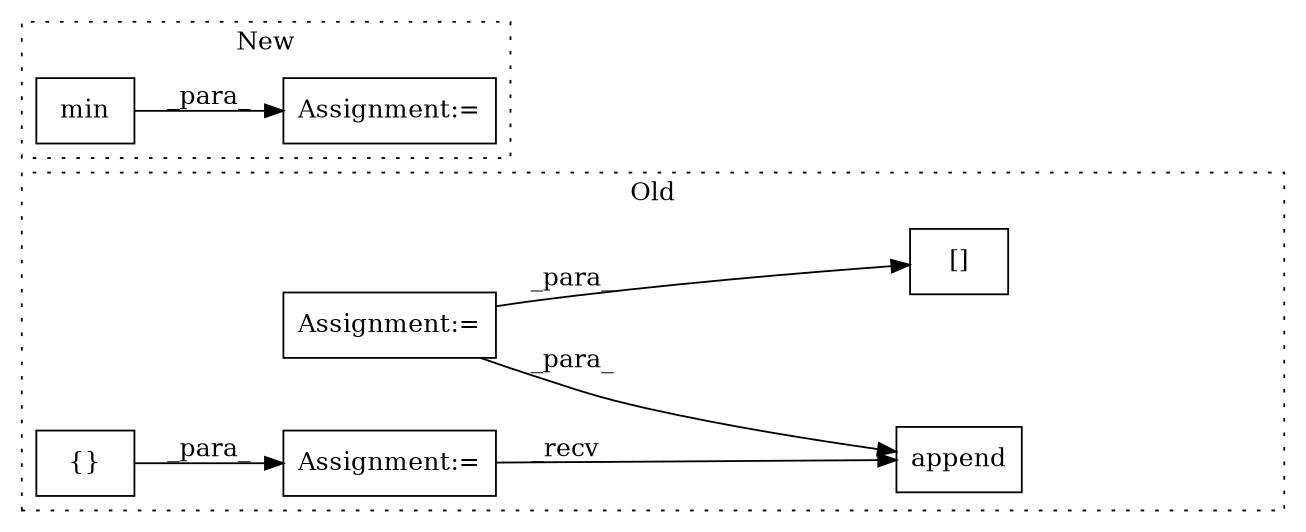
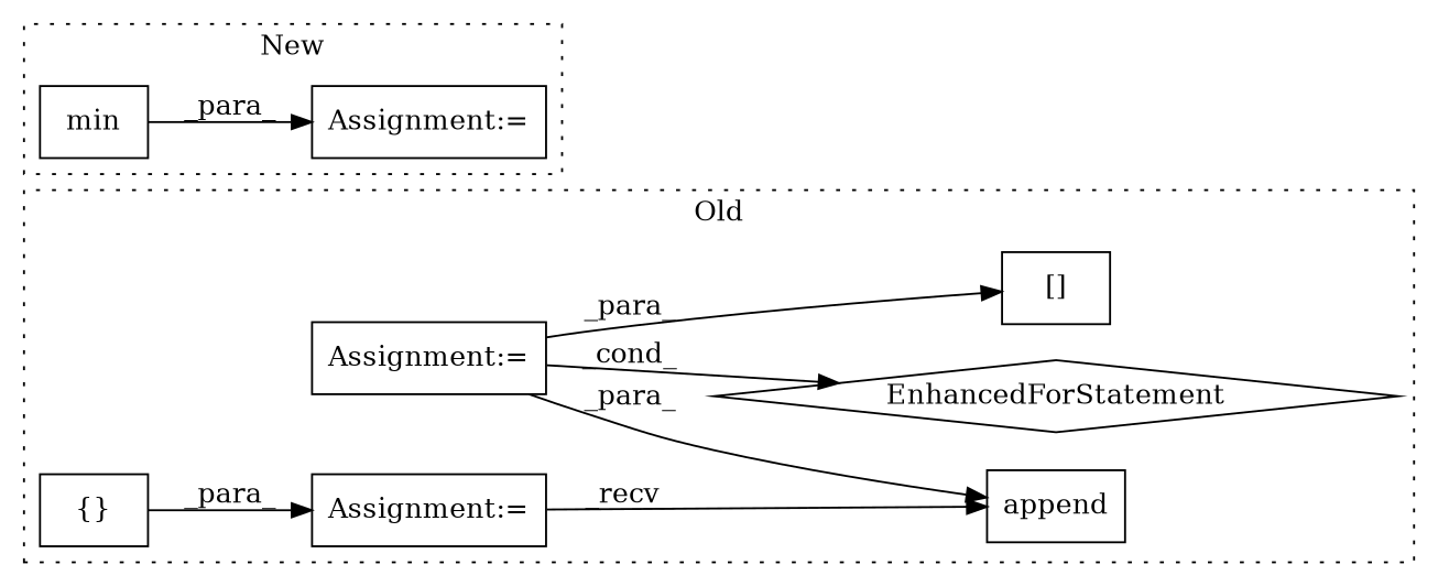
  digraph {
    rankdir=LR
    node [a=7 l="53,2" s="1092,1158" shape=box]
    n1 [a=32 l="7,1" label=append s="1284,1292"]
+   n2 [a=70 label=EnhancedForStatement shape=diamond]
    n3 [label="Assignment:="]
    n4 [l=1 label="Assignment:=" s=1025]
    n5 [a=4 l=2 label="{}" s=1035]
    n6 [a=2 l="8,1" label="[]" s="1316,1325"]
    n7 [a=32 l=5 label=min s=1029]
    n8 [l=1 label="Assignment:=" s=1599]
    subgraph cluster_1 {
      label=Old
      style=dotted
      n1
+     n2
      n3
      n4
      n5
      n6
    }
    subgraph cluster_2 {
      label=New
      style=dotted
      n7
      n8
    }
    n3 -> n1 [label=_para_]
+   n3 -> n2 [label=_cond_]
    n3 -> n6 [label=_para_]
    n4 -> n1 [label=_recv_]
    n5 -> n4 [label=_para_]
    n7 -> n8 [label=_para_]
  }
